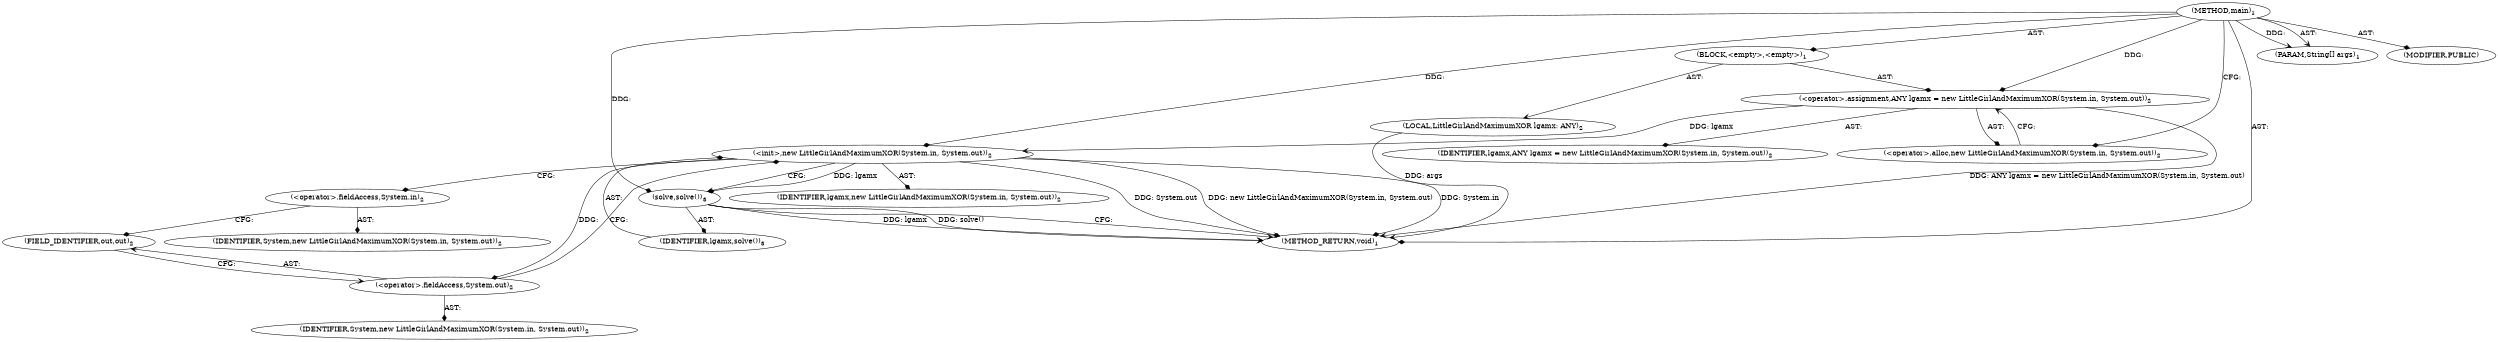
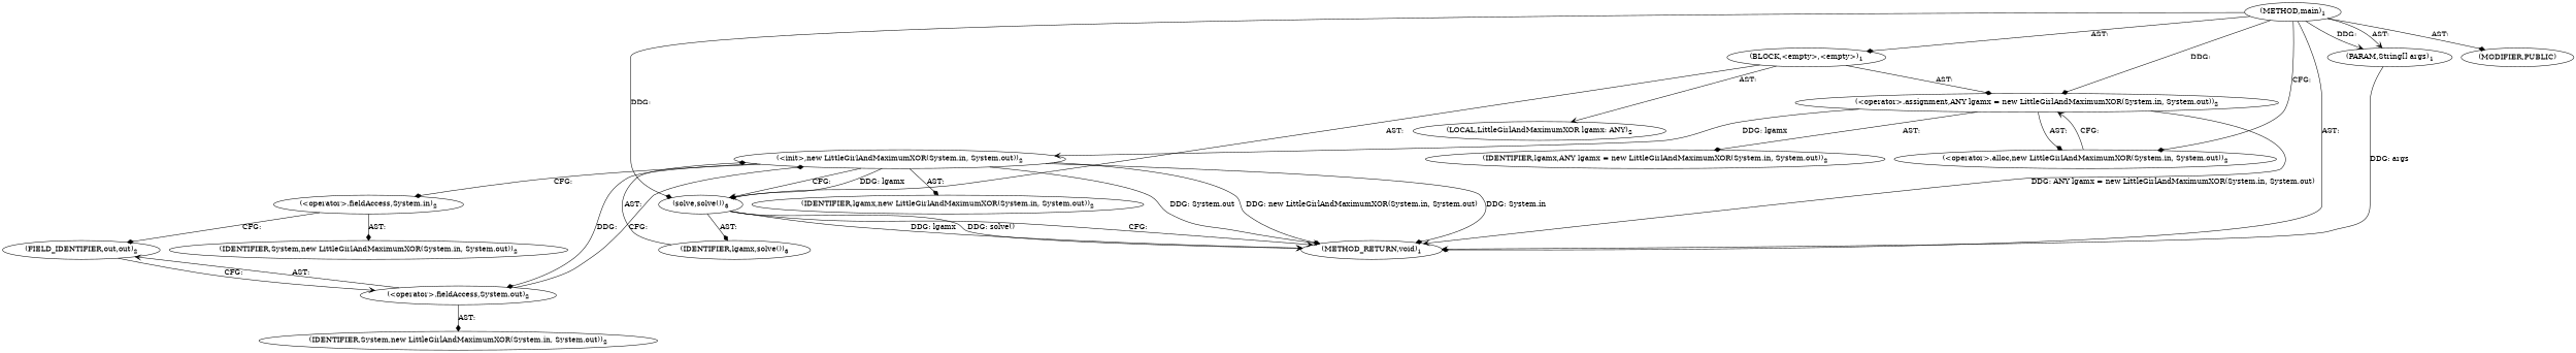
  digraph {
    edge [arrowhead=diamond]
    n1 [label=<(METHOD,main)<SUB>1</SUB>>]
    n2 [label=<(PARAM,String[] args)<SUB>1</SUB>>]
    n3 [label=<(BLOCK,&lt;empty&gt;,&lt;empty&gt;)<SUB>1</SUB>>]
    n4 [label=<(&lt;operator&gt;.assignment,ANY lgamx = new LittleGirlAndMaximumXOR(System.in, System.out))<SUB>2</SUB>>]
    n5 [label=<(&lt;operator&gt;.alloc,new LittleGirlAndMaximumXOR(System.in, System.out))<SUB>2</SUB>>]
    n6 [label=<(&lt;init&gt;,new LittleGirlAndMaximumXOR(System.in, System.out))<SUB>2</SUB>>]
    n7 [label=<(solve,solve())<SUB>3</SUB>>]
    n8 [label=<(MODIFIER,PUBLIC)>]
    n9 [label=<(METHOD_RETURN,void)<SUB>1</SUB>>]
    n10 [label=<(LOCAL,LittleGirlAndMaximumXOR lgamx: ANY)<SUB>2</SUB>>]
    n11 [label=<(IDENTIFIER,lgamx,ANY lgamx = new LittleGirlAndMaximumXOR(System.in, System.out))<SUB>2</SUB>>]
    n12 [label=<(IDENTIFIER,lgamx,new LittleGirlAndMaximumXOR(System.in, System.out))<SUB>2</SUB>>]
    n13 [label=<(&lt;operator&gt;.fieldAccess,System.in)<SUB>2</SUB>>]
    n14 [label=<(&lt;operator&gt;.fieldAccess,System.out)<SUB>2</SUB>>]
    n15 [label=<(IDENTIFIER,lgamx,solve())<SUB>3</SUB>>]
    n16 [label=<(IDENTIFIER,System,new LittleGirlAndMaximumXOR(System.in, System.out))<SUB>2</SUB>>]
    n17 [label=<(FIELD_IDENTIFIER,out,out)<SUB>2</SUB>>]
    n18 [label=<(IDENTIFIER,System,new LittleGirlAndMaximumXOR(System.in, System.out))<SUB>2</SUB>>]
    n1 -> n2 [arrowhead=vee label="AST: "]
    n1 -> n2 [arrowhead=vee label="DDG: "]
    n1 -> n3 [label="AST: "]
    n1 -> n4 [label="DDG: "]
    n1 -> n5 [label="CFG: "]
-   n1 -> n6 [label="DDG: "]
    n1 -> n7 [label="DDG: "]
    n1 -> n8 [label="AST: "]
    n1 -> n9 [label="AST: "]
-   n10 -> n9 [arrowhead=vee label="DDG: args"]
+   n2 -> n9 [arrowhead=vee label="DDG: args"]
    n3 -> n4 [label="AST: "]
+   n3 -> n7 [arrowhead=vee label="AST: "]
    n3 -> n10 [arrowhead=vee label="AST: "]
    n4 -> n5 [label="AST: "]
    n4 -> n6 [arrowhead=vee label="DDG: lgamx"]
    n4 -> n9 [arrowhead=vee label="DDG: ANY lgamx = new LittleGirlAndMaximumXOR(System.in, System.out)"]
    n4 -> n11 [label="AST: "]
    n5 -> n4 [arrowhead=vee label="CFG: "]
    n6 -> n7 [arrowhead=vee label="CFG: "]
    n6 -> n7 [label="DDG: lgamx"]
    n6 -> n9 [label="DDG: System.in"]
    n6 -> n9 [arrowhead=vee label="DDG: System.out"]
    n6 -> n9 [label="DDG: new LittleGirlAndMaximumXOR(System.in, System.out)"]
    n6 -> n12 [label="AST: "]
    n6 -> n13 [label="CFG: "]
    n6 -> n14 [label="DDG: "]
    n7 -> n9 [arrowhead=vee label="CFG: "]
    n7 -> n9 [arrowhead=vee label="DDG: lgamx"]
    n7 -> n9 [arrowhead=vee label="DDG: solve()"]
    n7 -> n15 [label="AST: "]
    n13 -> n16 [label="AST: "]
    n13 -> n17 [label="CFG: "]
    n14 -> n6 [label="CFG: "]
    n14 -> n17 [arrowhead=vee label="AST: "]
    n14 -> n18 [label="AST: "]
    n15 -> n6 [label="AST: "]
    n17 -> n14 [arrowhead=vee label="CFG: "]
  }
